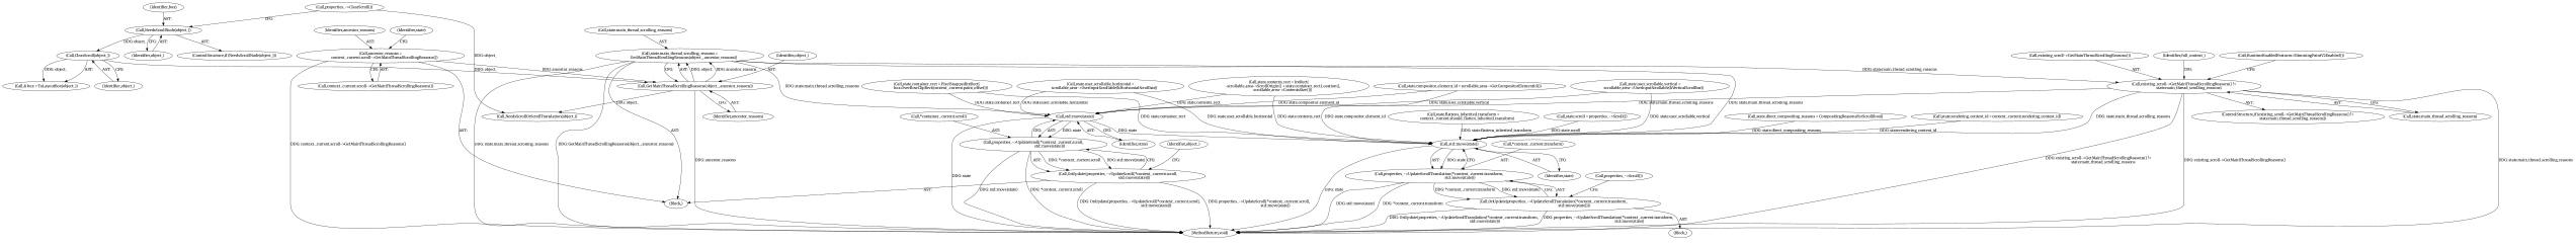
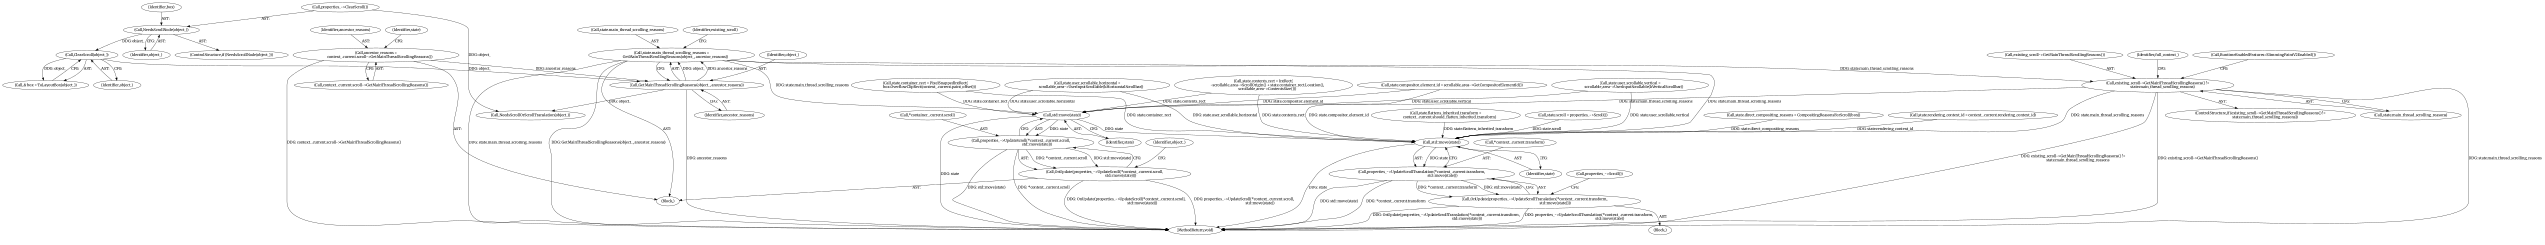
  digraph {
    fontname=Merriweather
    node [fontname=Merriweather]
    edge [fontname=Merriweather]
    n1 [label="(Call,existing_scroll->GetMainThreadScrollingReasons() !=\n            state.main_thread_scrolling_reasons)"]
    n2 [label="(Call,std::move(state))"]
    n3 [label="(Call,std::move(state))"]
    n4 [label="(ControlStructure,if (existing_scroll->GetMainThreadScrollingReasons() !=\n            state.main_thread_scrolling_reasons))"]
    n5 [label="(Call,state.main_thread_scrolling_reasons)"]
    n6 [label="(MethodReturn,void)"]
    n7 [label="(Call,properties_->UpdateScroll(*context_.current.scroll,\n                                         std::move(state)))"]
    n8 [label="(Identifier,state)"]
    n9 [label="(Call,properties_->UpdateScrollTranslation(*context_.current.transform,\n                                                     std::move(state)))"]
    n10 [label="(Identifier,state)"]
    n11 [label="(Call,state.main_thread_scrolling_reasons =\n          GetMainThreadScrollingReasons(object_, ancestor_reasons))"]
    n12 [label="(Call,GetMainThreadScrollingReasons(object_, ancestor_reasons))"]
    n13 [label="(Block,)"]
    n14 [label="(Identifier,ancestor_reasons)"]
    n15 [label="(Call,NeedsScrollOrScrollTranslation(object_))"]
    n16 [label="(Call,ClearScroll(object_))"]
    n17 [label="(Identifier,object_)"]
    n18 [label="(Call,& box = ToLayoutBox(object_))"]
    n19 [label="(Call,NeedsScrollNode(object_))"]
    n20 [label="(Identifier,object_)"]
    n21 [label="(ControlStructure,if (NeedsScrollNode(object_)))"]
    n22 [label="(Call,ancestor_reasons =\n          context_.current.scroll->GetMainThreadScrollingReasons())"]
    n23 [label="(Call,context_.current.scroll->GetMainThreadScrollingReasons())"]
    n24 [label="(Call,OnUpdate(properties_->UpdateScroll(*context_.current.scroll,\n                                         std::move(state))))"]
    n25 [label="(Call,OnUpdate(properties_->UpdateScrollTranslation(*context_.current.transform,\n                                                     std::move(state))))"]
    n26 [label="(Block,)"]
    n27 [label="(Call,state.flattens_inherited_transform =\n          context_.current.should_flatten_inherited_transform)"]
    n28 [label="(Call,properties_->Scroll())"]
    n29 [label="(Identifier,object_)"]
    n30 [label="(Call,existing_scroll->GetMainThreadScrollingReasons())"]
    n31 [label="(Call,state.user_scrollable_vertical =\n          scrollable_area->UserInputScrollable(kVerticalScrollbar))"]
    n32 [label="(Call,*context_.current.transform)"]
+   n33 [label="(Identifier,existing_scroll)"]
    n34 [label="(Call,state.scroll = properties_->Scroll())"]
    n35 [label="(Call,state.container_rect = PixelSnappedIntRect(\n          box.OverflowClipRect(context_.current.paint_offset)))"]
    n36 [label="(Call,state.contents_rect = IntRect(\n          -scrollable_area->ScrollOrigin() + state.container_rect.Location(),\n          scrollable_area->ContentsSize()))"]
    n37 [label="(Call,*container_.current.scroll)"]
    n38 [label="(Identifier,full_context_)"]
    n39 [label="(Identifier,state)"]
    n40 [label="(Call,state.compositor_element_id = scrollable_area->GetCompositorElementId())"]
    n41 [label="(Call,properties_->ClearScroll())"]
    n42 [label="(Call,state.direct_compositing_reasons = CompositingReasonsForScroll(box))"]
    n43 [label="(Identifier,object_)"]
    n44 [label="(Identifier,box)"]
    n45 [label="(Call,state.rendering_context_id = context_.current.rendering_context_id)"]
    n46 [label="(Call,state.user_scrollable_horizontal =\n          scrollable_area->UserInputScrollable(kHorizontalScrollbar))"]
    n47 [label="(Call,RuntimeEnabledFeatures::SlimmingPaintV2Enabled())"]
    n48 [label="(Call,state.main_thread_scrolling_reasons)"]
    n49 [label="(Identifier,ancestor_reasons)"]
    n1 -> n2 [label="DDG: state.main_thread_scrolling_reasons"]
    n1 -> n3 [label="DDG: state.main_thread_scrolling_reasons"]
    n1 -> n4 [label="AST: "]
    n1 -> n5 [label="CFG: "]
    n1 -> n6 [label="DDG: state.main_thread_scrolling_reasons"]
    n1 -> n6 [label="DDG: existing_scroll->GetMainThreadScrollingReasons() !=\n            state.main_thread_scrolling_reasons"]
    n1 -> n6 [label="DDG: existing_scroll->GetMainThreadScrollingReasons()"]
    n2 -> n3 [label="DDG: state"]
    n2 -> n6 [label="DDG: state"]
    n2 -> n7 [label="AST: "]
    n2 -> n7 [label="DDG: state"]
    n2 -> n8 [label="CFG: "]
    n3 -> n6 [label="DDG: state"]
    n3 -> n9 [label="AST: "]
    n3 -> n9 [label="DDG: state"]
    n3 -> n10 [label="CFG: "]
    n5 -> n1 [label="AST: "]
    n7 -> n2 [label="CFG: "]
    n7 -> n6 [label="DDG: std::move(state)"]
    n7 -> n6 [label="DDG: *context_.current.scroll"]
    n7 -> n24 [label="AST: "]
    n7 -> n24 [label="DDG: *context_.current.scroll"]
    n7 -> n24 [label="DDG: std::move(state)"]
    n8 -> n2 [label="AST: "]
    n9 -> n3 [label="CFG: "]
    n9 -> n6 [label="DDG: std::move(state)"]
    n9 -> n6 [label="DDG: *context_.current.transform"]
    n9 -> n25 [label="AST: "]
    n9 -> n25 [label="DDG: *context_.current.transform"]
    n9 -> n25 [label="DDG: std::move(state)"]
    n10 -> n3 [label="AST: "]
    n11 -> n1 [label="DDG: state.main_thread_scrolling_reasons"]
    n11 -> n2 [label="DDG: state.main_thread_scrolling_reasons"]
    n11 -> n3 [label="DDG: state.main_thread_scrolling_reasons"]
    n11 -> n6 [label="DDG: state.main_thread_scrolling_reasons"]
    n11 -> n6 [label="DDG: GetMainThreadScrollingReasons(object_, ancestor_reasons)"]
    n11 -> n12 [label="CFG: "]
    n11 -> n13 [label="AST: "]
    n12 -> n6 [label="DDG: ancestor_reasons"]
    n12 -> n11 [label="AST: "]
    n12 -> n11 [label="DDG: object_"]
    n12 -> n11 [label="DDG: ancestor_reasons"]
    n12 -> n14 [label="CFG: "]
    n12 -> n15 [label="DDG: object_"]
    n14 -> n12 [label="AST: "]
    n16 -> n12 [label="DDG: object_"]
    n16 -> n17 [label="CFG: "]
    n16 -> n18 [label="AST: "]
    n16 -> n18 [label="DDG: object_"]
    n17 -> n16 [label="AST: "]
+   n18 -> n16 [label="CFG: "]
    n19 -> n16 [label="DDG: object_"]
    n19 -> n20 [label="CFG: "]
    n19 -> n21 [label="AST: "]
    n20 -> n19 [label="AST: "]
    n22 -> n6 [label="DDG: context_.current.scroll->GetMainThreadScrollingReasons()"]
    n22 -> n12 [label="DDG: ancestor_reasons"]
    n22 -> n13 [label="AST: "]
    n22 -> n23 [label="CFG: "]
    n23 -> n22 [label="AST: "]
    n24 -> n6 [label="DDG: properties_->UpdateScroll(*context_.current.scroll,\n                                         std::move(state))"]
    n24 -> n6 [label="DDG: OnUpdate(properties_->UpdateScroll(*context_.current.scroll,\n                                         std::move(state)))"]
    n24 -> n7 [label="CFG: "]
    n24 -> n13 [label="AST: "]
    n25 -> n6 [label="DDG: OnUpdate(properties_->UpdateScrollTranslation(*context_.current.transform,\n                                                     std::move(state)))"]
    n25 -> n6 [label="DDG: properties_->UpdateScrollTranslation(*context_.current.transform,\n                                                     std::move(state))"]
    n25 -> n9 [label="CFG: "]
    n25 -> n26 [label="AST: "]
    n27 -> n3 [label="DDG: state.flattens_inherited_transform"]
    n28 -> n25 [label="CFG: "]
    n29 -> n12 [label="AST: "]
    n30 -> n1 [label="AST: "]
    n31 -> n2 [label="DDG: state.user_scrollable_vertical"]
    n31 -> n3 [label="DDG: state.user_scrollable_vertical"]
    n32 -> n9 [label="AST: "]
+   n33 -> n11 [label="CFG: "]
    n34 -> n3 [label="DDG: state.scroll"]
    n35 -> n2 [label="DDG: state.container_rect"]
    n35 -> n3 [label="DDG: state.container_rect"]
    n36 -> n2 [label="DDG: state.contents_rect"]
    n36 -> n3 [label="DDG: state.contents_rect"]
    n37 -> n7 [label="AST: "]
    n38 -> n1 [label="CFG: "]
    n39 -> n22 [label="CFG: "]
    n40 -> n2 [label="DDG: state.compositor_element_id"]
    n40 -> n3 [label="DDG: state.compositor_element_id"]
    n41 -> n15 [label="DDG: object_"]
-   n41 -> n19 [label="CFG: "]
+   n41 -> n19 [label="AST: "]
    n42 -> n3 [label="DDG: state.direct_compositing_reasons"]
    n43 -> n24 [label="CFG: "]
    n44 -> n19 [label="AST: "]
    n45 -> n3 [label="DDG: state.rendering_context_id"]
    n46 -> n2 [label="DDG: state.user_scrollable_horizontal"]
    n46 -> n3 [label="DDG: state.user_scrollable_horizontal"]
    n47 -> n1 [label="CFG: "]
    n48 -> n11 [label="AST: "]
    n49 -> n22 [label="AST: "]
  }
